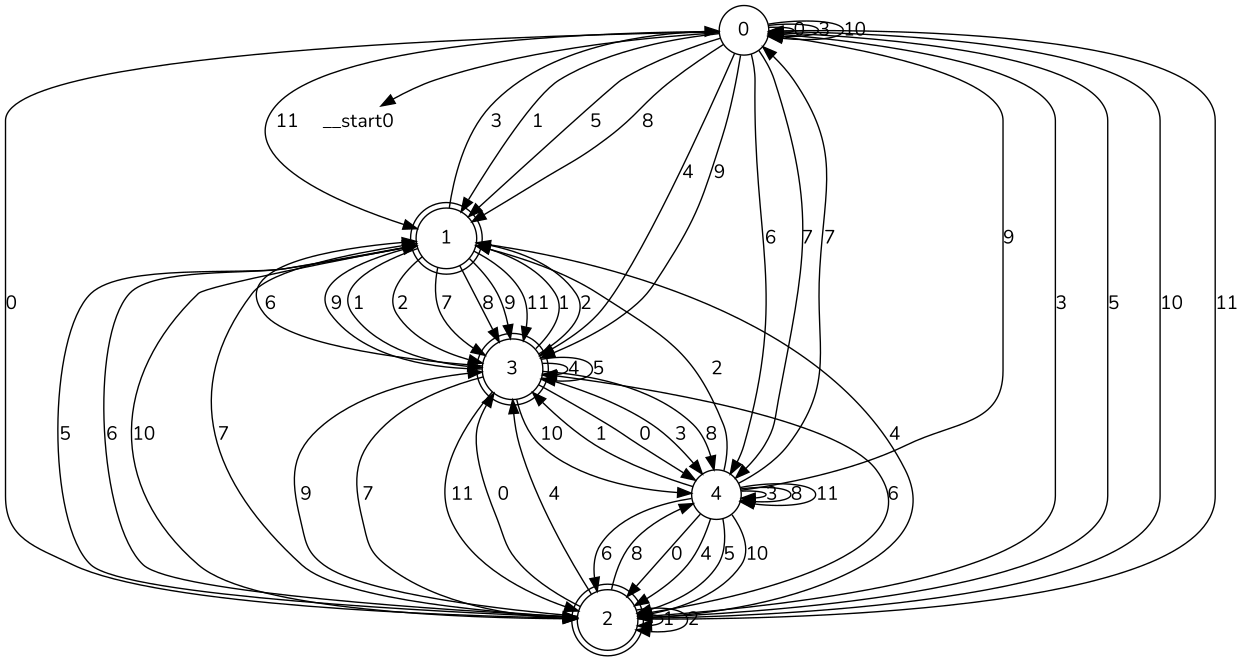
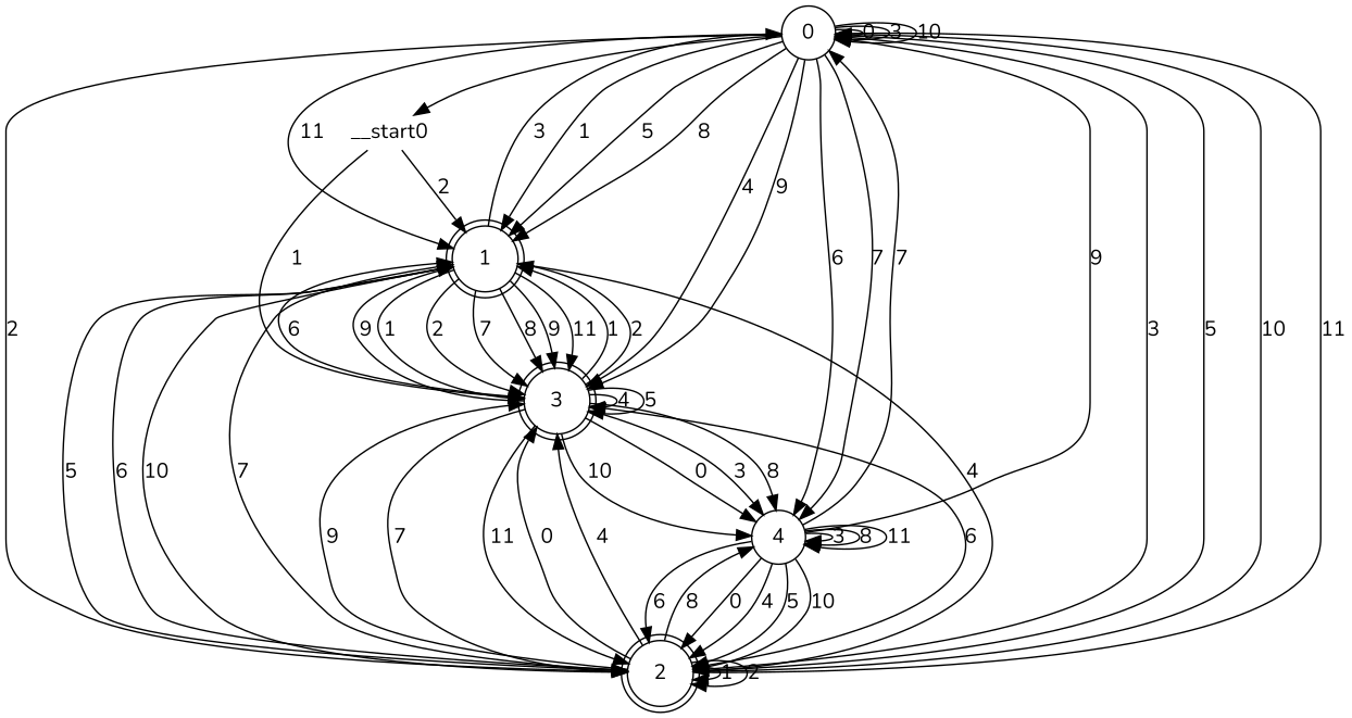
  digraph {
    fontname=Nunito
    node [fontname=Nunito shape=doublecircle]
    edge [fontname=Nunito]
    n1 [label=0 shape=circle]
    n2 [label=1]
    n3 [label=2]
    n4 [label=3]
    n5 [label=4 shape=circle]
    __start0 [height=0 shape=none width=0]
    n1 -> n1 [label=0]
    n1 -> n1 [label=3]
    n1 -> n1 [label=10]
    n1 -> n2 [label=1]
    n1 -> n2 [label=5]
    n1 -> n2 [label=8]
    n1 -> n2 [label=11]
-   n1 -> n3 [label=0]
+   n1 -> n3 [label=2]
    n1 -> n4 [label=4]
    n1 -> n4 [label=9]
    n1 -> n5 [label=6]
    n1 -> n5 [label=7]
    n1 -> __start0
    n2 -> n1 [label=3]
    n2 -> n3 [label=4]
    n2 -> n3 [label=5]
    n2 -> n3 [label=6]
    n2 -> n3 [label=10]
    n2 -> n4 [label=1]
    n2 -> n4 [label=2]
    n2 -> n4 [label=7]
    n2 -> n4 [label=8]
    n2 -> n4 [label=9]
    n2 -> n4 [label=11]
    n3 -> n1 [label=3]
    n3 -> n1 [label=5]
    n3 -> n1 [label=10]
    n3 -> n1 [label=11]
    n3 -> n2 [label=7]
    n3 -> n3 [label=1]
    n3 -> n3 [label=2]
    n3 -> n4 [label=0]
    n3 -> n4 [label=4]
    n3 -> n4 [label=6]
    n3 -> n4 [label=9]
    n3 -> n5 [label=8]
    n4 -> n2 [label=1]
    n4 -> n2 [label=2]
    n4 -> n2 [label=6]
    n4 -> n2 [label=9]
    n4 -> n3 [label=7]
    n4 -> n3 [label=11]
    n4 -> n4 [label=4]
    n4 -> n4 [label=5]
    n4 -> n5 [label=0]
    n4 -> n5 [label=3]
    n4 -> n5 [label=8]
    n4 -> n5 [label=10]
    n5 -> n1 [label=7]
    n5 -> n1 [label=9]
-   n5 -> n2 [label=2]
+   __start0 -> n2 [label=2]
    n5 -> n3 [label=0]
    n5 -> n3 [label=4]
    n5 -> n3 [label=5]
    n5 -> n3 [label=6]
    n5 -> n3 [label=10]
-   n5 -> n4 [label=1]
+   __start0 -> n4 [label=1]
    n5 -> n5 [label=3]
    n5 -> n5 [label=8]
    n5 -> n5 [label=11]
  }
